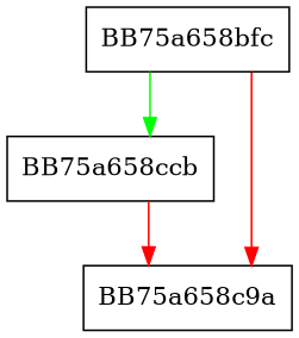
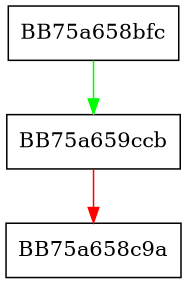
  digraph {
    splines=ortho
    node [shape=box]
    edge [color=red]
    BB75a658bfc
-   BB75a658ccb
+   BB75a658ccb [label=BB75a659ccb]
    BB75a658c9a
    BB75a658bfc -> BB75a658ccb [color=green]
-   BB75a658bfc -> BB75a658c9a
    BB75a658ccb -> BB75a658c9a
  }
